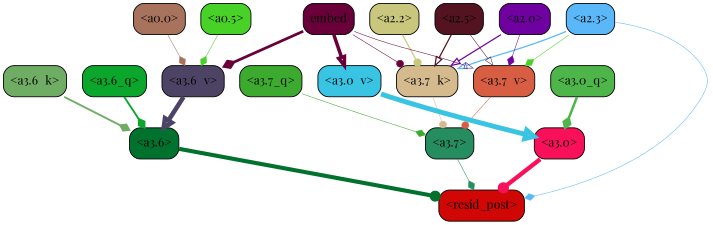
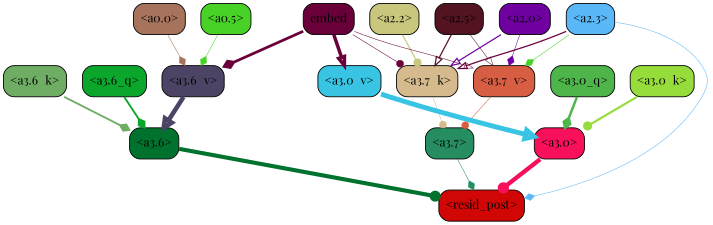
  strict digraph {
    fontname="Playfair Display"
    splines=true
    node [color=black fontname="Playfair Display" shape=box style="filled, rounded"]
    edge [arrowhead=diamond color="#69003a" fontname="Playfair Display" penwidth=0.6]
    "<a3.7>" [fillcolor="#268d60"]
    "<resid_post>" [fillcolor="#d00705"]
    "<a3.6>" [fillcolor="#00722e"]
    "<a3.0>" [fillcolor="#f8105a"]
    "<a2.3>" [fillcolor="#5ab7f8"]
    "<a3.7_k>" [fillcolor="#d4ba8d"]
    "<a3.7_v>" [fillcolor="#d75e43"]
-   "<a3.7_q>" [fillcolor="#3caa2e"]
    "<a3.6_q>" [fillcolor="#0ba72d"]
    "<a3.0_q>" [fillcolor="#4db549"]
    "<a3.6_k>" [fillcolor="#6fac64"]
+   "<a3.0_k>" [fillcolor="#96dd3b"]
    "<a3.6_v>" [fillcolor="#4d4365"]
    "<a3.0_v>" [fillcolor="#38c4e2"]
    "<a2.5>" [fillcolor="#531320"]
    "<a2.2>" [fillcolor="#c9c77d"]
    "<a2.0>" [fillcolor="#6e019f"]
    embed [fillcolor="#69003a"]
    "<a0.5>" [fillcolor="#48d227"]
    "<a0.0>" [fillcolor="#a8735d"]
    "<a3.7>" -> "<resid_post>" [color="#268d60"]
    "<a3.6>" -> "<resid_post>" [arrowhead=dot color="#00722e" penwidth=4.749041676521301]
    "<a3.0>" -> "<resid_post>" [arrowhead=dot color="#f8105a" penwidth=5.004215121269226]
    "<a2.3>" -> "<resid_post>" [color="#5ab7f8"]
-   "<a2.3>" -> "<a3.7_k>" [arrowhead=onormal color="#5ab7f8" penwidth=1.4391854107379913]
+   "<a2.3>" -> "<a3.7_k>" [arrowhead=onormal penwidth=1.4391854107379913]
    "<a2.3>" -> "<a3.7_v>" [color="#48d227"]
    "<a3.7_k>" -> "<a3.7>" [arrowhead=dot color="#d4ba8d"]
    "<a3.7_v>" -> "<a3.7>" [arrowhead=dot color="#d75e43"]
-   "<a3.7_q>" -> "<a3.7>" [color="#3caa2e"]
    "<a3.6_q>" -> "<a3.6>" [color="#0ba72d" penwidth=2.160832464694977]
    "<a3.0_q>" -> "<a3.0>" [color="#4db549" penwidth=2.870753765106201]
    "<a3.6_k>" -> "<a3.6>" [color="#6fac64" penwidth=2.13908451795578]
+   "<a3.0_k>" -> "<a3.0>" [arrowhead=dot color="#96dd3b" penwidth=2.520303964614868]
    "<a3.6_v>" -> "<a3.6>" [arrowhead=onormal color="#4d4365" penwidth=5.297133803367615]
    "<a3.0_v>" -> "<a3.0>" [arrowhead=onormal color="#38c4e2" penwidth=5.680712580680847]
    "<a2.5>" -> "<a3.7_k>" [arrowhead=onormal color="#531320" penwidth=1.4281435310840607]
    "<a2.5>" -> "<a3.7_v>" [arrowhead=onormal color="#531320"]
    "<a2.2>" -> "<a3.7_k>" [arrowhead=dot color="#c9c77d" penwidth=1.3982512056827545]
    "<a2.0>" -> "<a3.7_k>" [arrowhead=onormal color="#6e019f" penwidth=1.404832512140274]
    "<a2.0>" -> "<a3.7_v>" [color="#6e019f"]
    embed -> "<a3.7_k>" [arrowhead=dot]
    embed -> "<a3.7_v>" [arrowhead=onormal]
    embed -> "<a3.6_v>" [penwidth=3.1808209121227264]
    embed -> "<a3.0_v>" [arrowhead=onormal penwidth=4.036660343408585]
    "<a0.5>" -> "<a3.6_v>" [color="#48d227"]
    "<a0.0>" -> "<a3.6_v>" [color="#a8735d"]
  }
